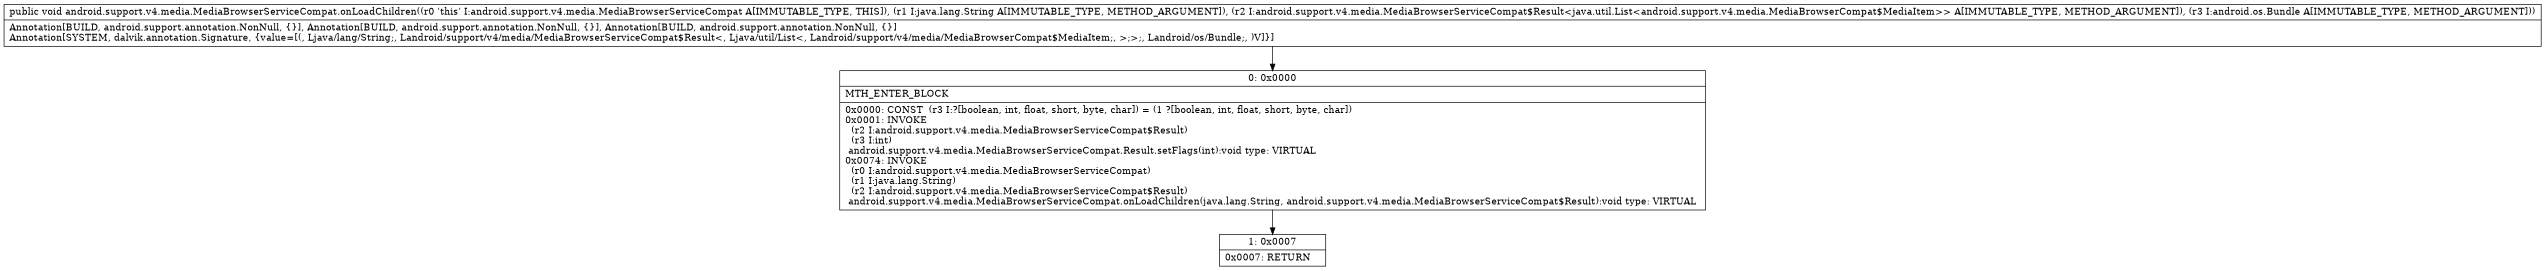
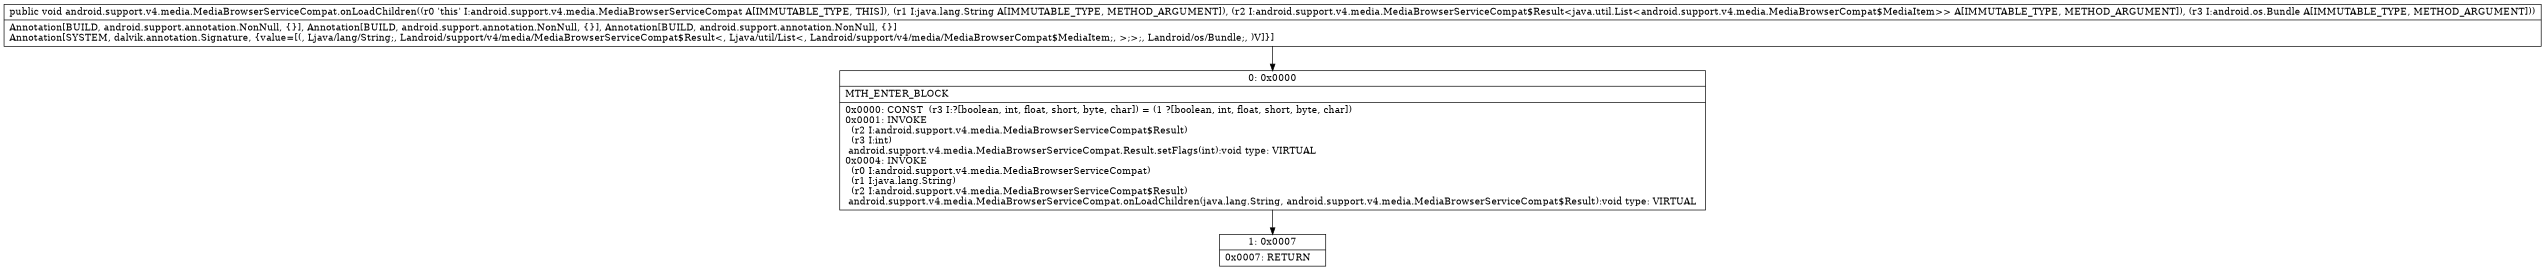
  digraph {
    node [shape=record]
-   n1 [label="{0\:\ 0x0000|MTH_ENTER_BLOCK\l|0x0000: CONST  (r3 I:?[boolean, int, float, short, byte, char]) = (1 ?[boolean, int, float, short, byte, char]) \l0x0001: INVOKE  \l  (r2 I:android.support.v4.media.MediaBrowserServiceCompat$Result)\l  (r3 I:int)\l android.support.v4.media.MediaBrowserServiceCompat.Result.setFlags(int):void type: VIRTUAL \l0x0074: INVOKE  \l  (r0 I:android.support.v4.media.MediaBrowserServiceCompat)\l  (r1 I:java.lang.String)\l  (r2 I:android.support.v4.media.MediaBrowserServiceCompat$Result)\l android.support.v4.media.MediaBrowserServiceCompat.onLoadChildren(java.lang.String, android.support.v4.media.MediaBrowserServiceCompat$Result):void type: VIRTUAL \l}"]
+   n1 [label="{0\:\ 0x0000|MTH_ENTER_BLOCK\l|0x0000: CONST  (r3 I:?[boolean, int, float, short, byte, char]) = (1 ?[boolean, int, float, short, byte, char]) \l0x0001: INVOKE  \l  (r2 I:android.support.v4.media.MediaBrowserServiceCompat$Result)\l  (r3 I:int)\l android.support.v4.media.MediaBrowserServiceCompat.Result.setFlags(int):void type: VIRTUAL \l0x0004: INVOKE  \l  (r0 I:android.support.v4.media.MediaBrowserServiceCompat)\l  (r1 I:java.lang.String)\l  (r2 I:android.support.v4.media.MediaBrowserServiceCompat$Result)\l android.support.v4.media.MediaBrowserServiceCompat.onLoadChildren(java.lang.String, android.support.v4.media.MediaBrowserServiceCompat$Result):void type: VIRTUAL \l}"]
    n2 [label="{1\:\ 0x0007|0x0007: RETURN   \l}"]
    n3 [label="{public void android.support.v4.media.MediaBrowserServiceCompat.onLoadChildren((r0 'this' I:android.support.v4.media.MediaBrowserServiceCompat A[IMMUTABLE_TYPE, THIS]), (r1 I:java.lang.String A[IMMUTABLE_TYPE, METHOD_ARGUMENT]), (r2 I:android.support.v4.media.MediaBrowserServiceCompat$Result\<java.util.List\<android.support.v4.media.MediaBrowserCompat$MediaItem\>\> A[IMMUTABLE_TYPE, METHOD_ARGUMENT]), (r3 I:android.os.Bundle A[IMMUTABLE_TYPE, METHOD_ARGUMENT]))  | Annotation[BUILD, android.support.annotation.NonNull, \{\}], Annotation[BUILD, android.support.annotation.NonNull, \{\}], Annotation[BUILD, android.support.annotation.NonNull, \{\}]\lAnnotation[SYSTEM, dalvik.annotation.Signature, \{value=[(, Ljava\/lang\/String;, Landroid\/support\/v4\/media\/MediaBrowserServiceCompat$Result\<, Ljava\/util\/List\<, Landroid\/support\/v4\/media\/MediaBrowserCompat$MediaItem;, \>;\>;, Landroid\/os\/Bundle;, )V]\}]\l}"]
    n1 -> n2
    n3 -> n1
  }
